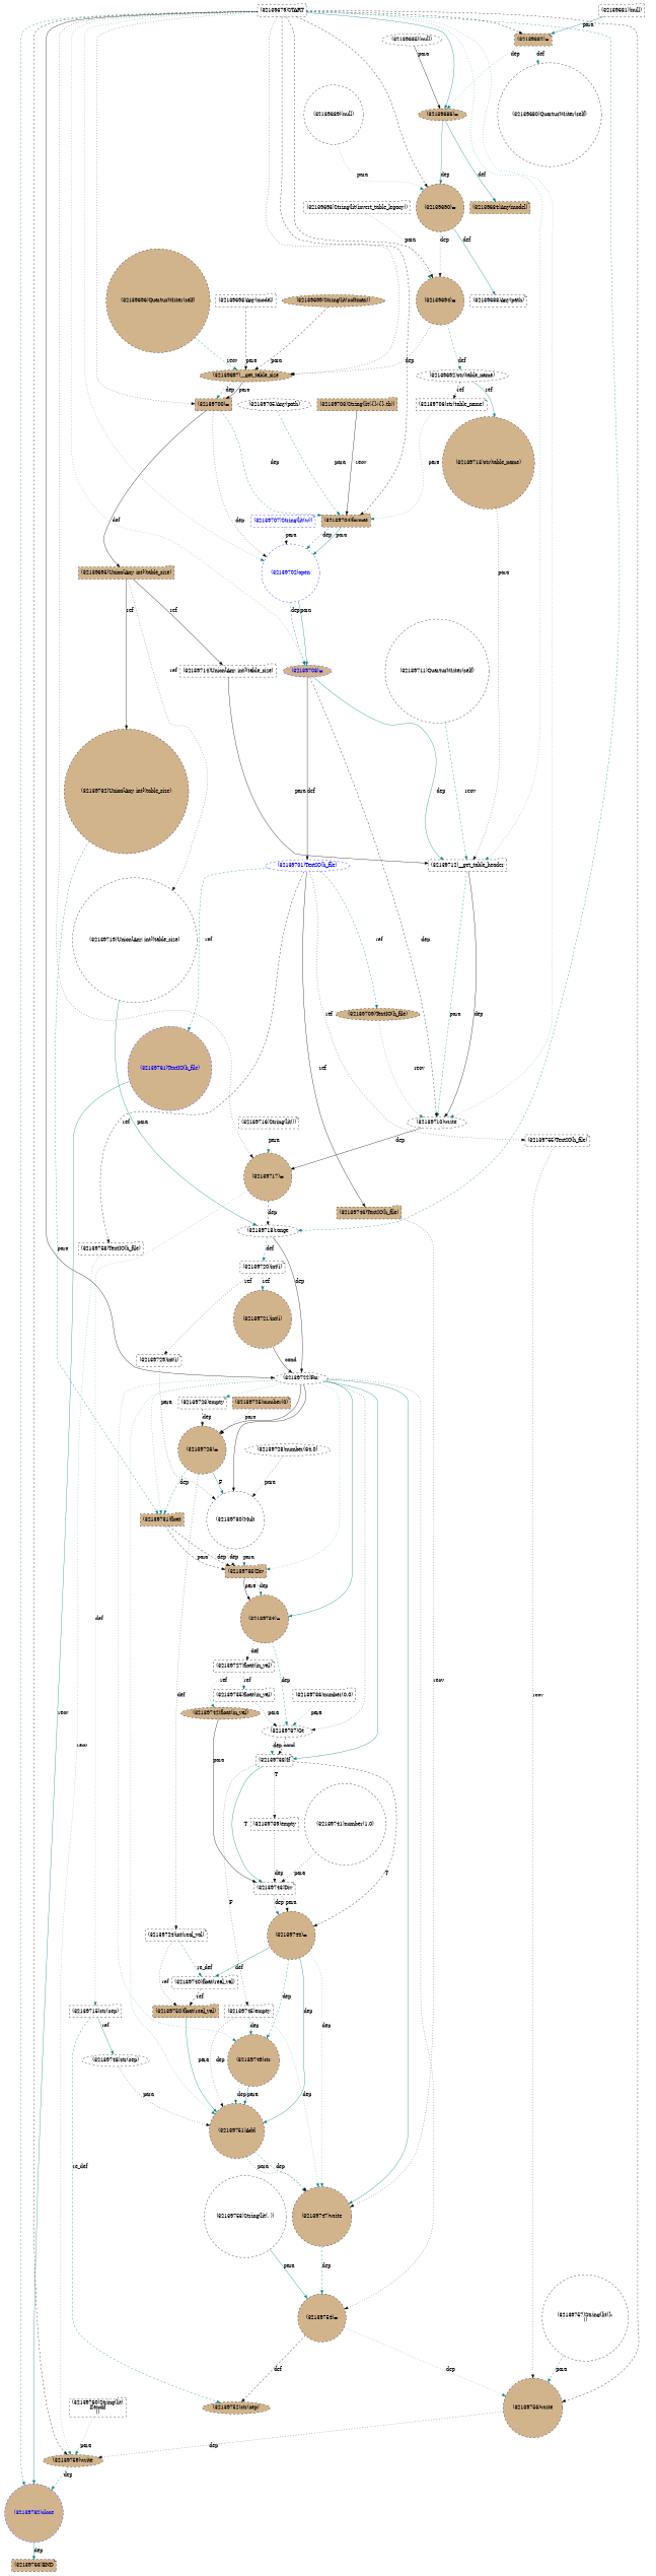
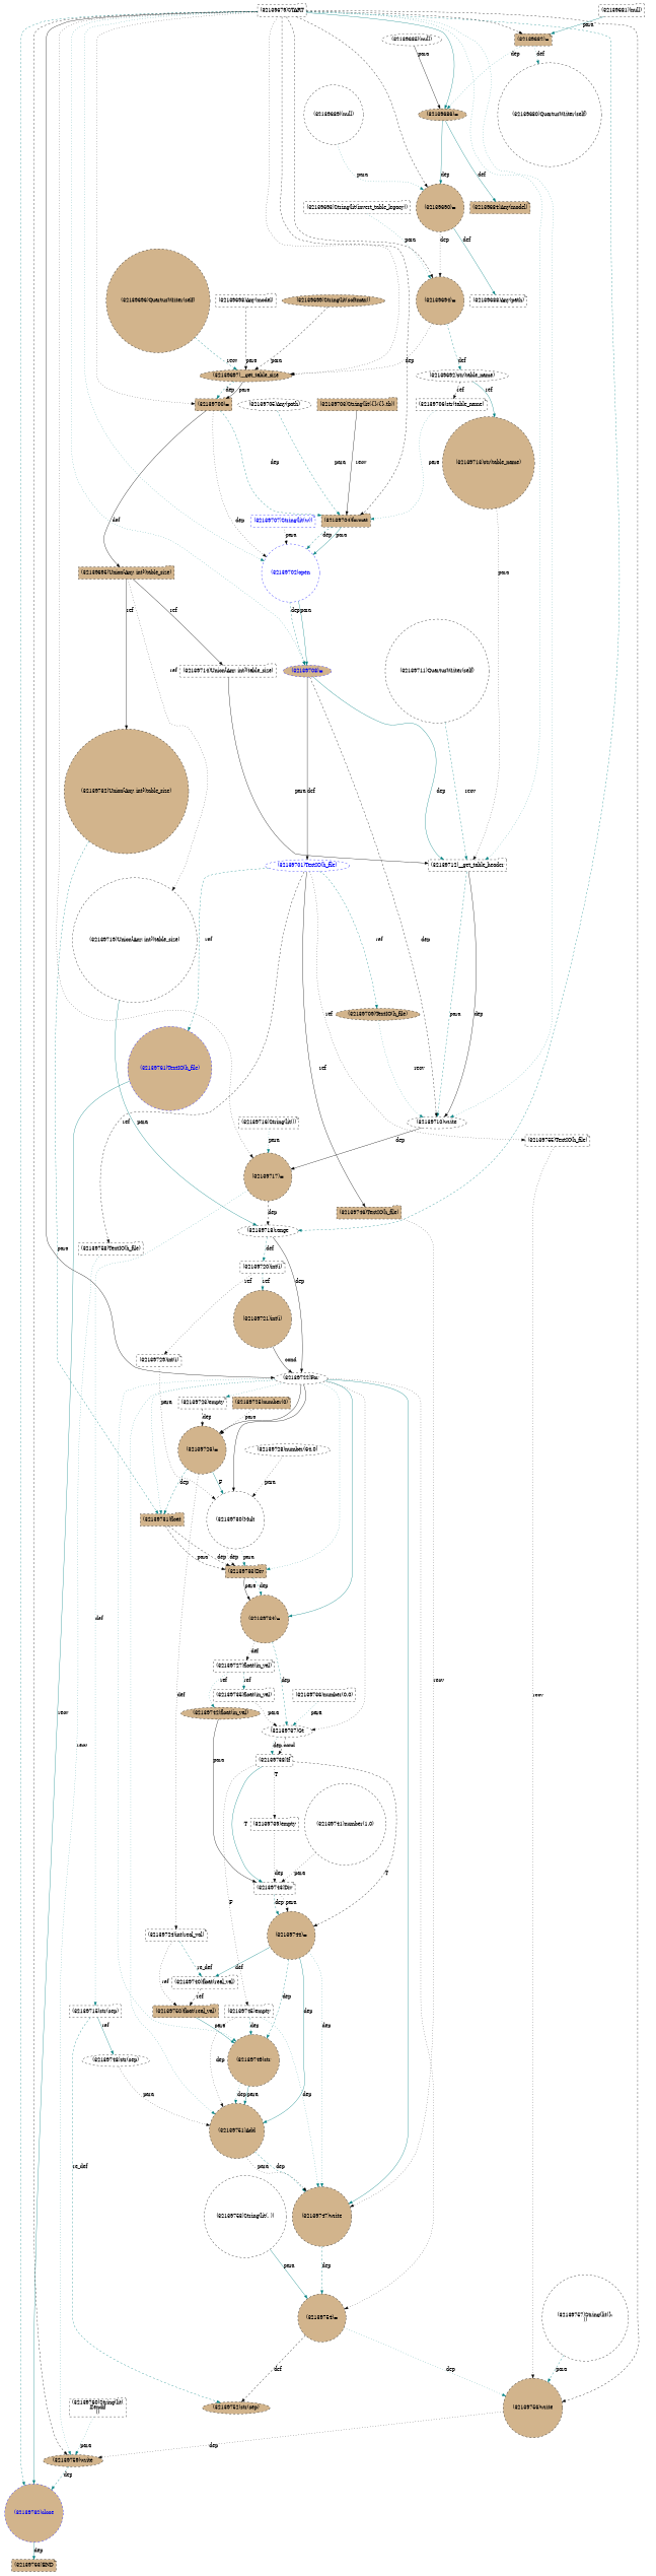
  digraph {
    fontname="DejaVu Serif"
    node [fillcolor=white fontname="DejaVu Serif" shape=circle style="dashed,filled"]
    edge [color=teal fontname="DejaVu Serif" style=dotted]
    n1 [fillcolor=tan label="(32139751)Add"]
    n2 [fillcolor=tan label="(32139747)write"]
    n3 [fillcolor=tan label="(32139754)="]
    n4 [label="(32139739)empty" shape=folder]
    n5 [label="(32139743)Div" shape=note]
    n6 [fillcolor=tan label="(32139744)="]
    n7 [label="(32139757)String(lit(};\n))"]
    n8 [fillcolor=tan label="(32139756)write"]
    n9 [fillcolor=tan label="(32139759)write" shape=ellipse]
    n10 [fillcolor=tan label="(32139696)QuartusWriter(self)"]
    n11 [fillcolor=tan label="(32139697)__get_table_size" shape=ellipse]
    n12 [fillcolor=tan label="(32139700)=" shape=folder]
    n13 [fillcolor=tan label="(32139749)str"]
    n14 [label="(32139740)float(real_val)" shape=folder]
    n15 [fillcolor=tan label="(32139750)float(real_val)" shape=folder]
    n16 [label="(32139712)__get_table_header" shape=folder]
    n17 [label="(32139710)write" shape=ellipse]
    n18 [fillcolor=tan label="(32139717)="]
    n19 [fillcolor=tan label="(32139694)="]
    n20 [label="(32139692)str(table_name)" shape=ellipse]
    n21 [fillcolor=tan label="(32139713)str(table_name)"]
    n22 [label="(32139706)str(table_name)" shape=note]
    n23 [label="(32139705)Any(path)" shape=ellipse]
    n24 [fillcolor=tan label="(32139704)format" shape=folder]
    n25 [color=blue fontcolor=blue label="(32139702)open"]
    n26 [color=blue fillcolor=tan fontcolor=blue label="(32139708)=" shape=ellipse]
    n27 [color=blue fontcolor=blue label="(32139701)TextIO(h_file)" shape=ellipse]
    n28 [label="(32139738)If" shape=note]
    n29 [label="(32139745)empty" shape=folder]
    n30 [fillcolor=tan label="(32139726)="]
    n31 [label="(32139724)int(real_val)" shape=note]
    n32 [label="(32139730)Mult"]
    n33 [fillcolor=tan label="(32139731)float" shape=folder]
    n34 [fillcolor=tan label="(32139733)Div" shape=folder]
    n35 [label="(32139735)float(in_val)" shape=folder]
    n36 [label="(32139737)Gt" shape=ellipse]
    n37 [fillcolor=tan label="(32139703)String(lit({}/{}.tb))" shape=folder]
    n38 [label="(32139714)Union[Any, int](table_size)" shape=folder]
    n39 [fillcolor=tan label="(32139709)TextIO(h_file)" shape=ellipse]
    n40 [fillcolor=tan label="(32139752)str(sep)" shape=ellipse]
    n41 [label="(32139719)Union[Any, int](table_size)"]
    n42 [label="(32139718)range" shape=ellipse]
    n43 [label="(32139722)For" shape=ellipse]
    n44 [label="(32139720)int(i)" shape=note]
    n45 [fillcolor=tan label="(32139695)Union[Any, int](table_size)" shape=folder]
    n46 [fillcolor=tan label="(32139732)Union[Any, int](table_size)"]
    n47 [fillcolor=tan label="(32139686)=" shape=ellipse]
    n48 [fillcolor=tan label="(32139690)="]
    n49 [fillcolor=tan label="(32139684)Any(model)" shape=note]
    n50 [label="(32139688)Any(path)" shape=note]
    n51 [fillcolor=tan label="(32139734)="]
    n52 [fillcolor=tan label="(32139742)float(in_val)" shape=ellipse]
    n53 [label="(32139755)TextIO(h_file)" shape=note]
    n54 [color=blue fillcolor=tan fontcolor=blue label="(32139762)close"]
    n55 [fillcolor=tan label="(32139763)END" shape=note]
    n56 [fillcolor=tan label="(32139682)=" shape=note]
    n57 [label="(32139680)QuartusWriter(self)"]
    n58 [color=blue fontcolor=blue label="(32139707)String(lit(w))" shape=note]
    n59 [label="(32139727)float(in_val)" shape=note]
    n60 [fillcolor=tan label="(32139746)TextIO(h_file)" shape=folder]
    n61 [color=blue fillcolor=tan fontcolor=blue label="(32139761)TextIO(h_file)"]
    n62 [label="(32139758)TextIO(h_file)" shape=folder]
    n63 [fillcolor=tan label="(32139725)number(0)" shape=note]
    n64 [label="(32139716)String(lit())" shape=note]
    n65 [label="(32139715)str(sep)" shape=folder]
    n66 [label="(32139689)(null)"]
    n67 [label="(32139681)(null)" shape=folder]
    n68 [label="(32139723)empty" shape=note]
    n69 [label="(32139711)QuartusWriter(self)"]
    n70 [label="(32139728)number(64.0)" shape=ellipse]
    n71 [label="(32139729)int(i)" shape=note]
    n72 [label="(32139748)str(sep)" shape=ellipse]
    n73 [label="(32139685)(null)" shape=ellipse]
    n74 [label="(32139698)Any(model)" shape=folder]
    n75 [fillcolor=tan label="(32139721)int(i)"]
    n76 [label="(32139693)String(lit(invert_table_legacy))" shape=folder]
    n77 [label="(32139679)START" shape=folder]
    n78 [fillcolor=tan label="(32139699)String(lit(softmax))" shape=ellipse]
    n79 [label="(32139741)number(1.0)"]
    n80 [label="(32139760)String(lit(\n#endif\n))" shape=folder]
    n81 [label="(32139753)String(lit(, ))"]
    n82 [label="(32139736)number(0.0)" shape=folder]
    n1 -> n2 [label=dep style=dashed]
    n1 -> n2 [color=black label=para]
    n2 -> n3 [label=dep style=dashed]
    n3 -> n8 [label=dep]
    n3 -> n40 [color=black label=def style=dashed]
    n4 -> n5 [color=black label=dep]
    n5 -> n6 [label=dep style=dashed]
    n5 -> n6 [color=black label=para]
    n6 -> n1 [label=dep style=solid]
    n6 -> n2 [label=dep]
    n6 -> n13 [label=dep style=dashed]
    n6 -> n14 [label=def style=solid]
    n7 -> n8 [label=para style=dashed]
    n8 -> n9 [color=black label=dep]
    n9 -> n54 [label=dep style=dashed]
    n10 -> n11 [label=recv style=dashed]
    n11 -> n12 [label=dep style=dashed]
    n11 -> n12 [color=black label=para style=solid]
    n12 -> n24 [label=dep style=dashed]
    n12 -> n25 [color=black label=dep]
    n12 -> n45 [color=black label=def style=solid]
    n13 -> n1 [label=dep]
    n13 -> n1 [label=para style=solid]
    n14 -> n15 [color=black label=ref style=dashed]
-   n15 -> n1 [label=para style=solid]
+   n15 -> n13 [label=para style=solid]
    n16 -> n17 [color=black label=dep style=solid]
    n16 -> n17 [label=para style=dashed]
    n17 -> n18 [color=black label=dep style=solid]
    n18 -> n42 [color=black label=dep style=dashed]
    n18 -> n65 [label=def]
    n19 -> n11 [color=black label=dep]
    n19 -> n20 [label=def style=dashed]
    n20 -> n21 [label=ref style=solid]
    n20 -> n22 [color=black label=ref style=dashed]
    n21 -> n16 [color=black label=para]
    n22 -> n24 [label=para]
    n23 -> n24 [label=para style=dashed]
    n24 -> n25 [label=dep style=dashed]
    n24 -> n25 [label=para style=solid]
    n25 -> n26 [label=dep style=dashed]
    n25 -> n26 [label=para style=solid]
    n26 -> n16 [label=dep style=solid]
    n26 -> n17 [color=black label=dep style=dashed]
    n26 -> n27 [color=black label=def style=solid]
    n27 -> n39 [label=ref style=dashed]
    n27 -> n53 [color=black label=ref]
    n27 -> n60 [color=black label=ref style=solid]
    n27 -> n61 [label=ref style=dashed]
    n27 -> n62 [color=black label=ref style=dashed]
    n28 -> n4 [color=black label=T]
    n28 -> n5 [label=T style=solid]
    n28 -> n6 [color=black label=T style=dashed]
    n28 -> n29 [color=black label=F]
    n29 -> n1 [color=black label=dep]
    n29 -> n2 [label=dep]
    n29 -> n13 [label=dep style=dashed]
    n30 -> n31 [color=black label=def]
    n30 -> n32 [label=F style=solid]
    n30 -> n33 [label=dep style=dashed]
    n31 -> n14 [label=re_def style=dashed]
    n31 -> n15 [color=black label=ref]
    n32 -> n34 [color=black label=dep]
    n32 -> n34 [label=para]
    n33 -> n34 [color=black label=dep style=dashed]
    n33 -> n34 [color=black label=para style=dashed]
    n34 -> n51 [label=dep style=dashed]
    n34 -> n51 [color=black label=para style=solid]
    n35 -> n36 [color=black label=para]
    n36 -> n28 [label=dep]
    n36 -> n28 [color=black label=cond style=dashed]
    n37 -> n24 [color=black label=recv style=solid]
    n38 -> n16 [color=black label=para style=solid]
    n39 -> n17 [label=recv]
    n41 -> n42 [label=para style=solid]
    n42 -> n43 [color=black label=dep style=solid]
    n42 -> n44 [label=def style=dashed]
    n43 -> n1
    n43 -> n2 [style=solid]
    n43 -> n3 [color=black]
    n43 -> n13
-   n43 -> n28 [style=solid]
    n43 -> n30 [color=black style=solid]
    n43 -> n32 [color=black style=solid]
    n43 -> n33
    n43 -> n34
    n43 -> n36 [color=black]
    n43 -> n51 [style=solid]
    n43 -> n68
    n44 -> n71 [color=black label=ref]
    n44 -> n75 [label=ref style=dashed]
    n45 -> n38 [color=black label=ref style=solid]
    n45 -> n41 [color=black label=ref]
    n45 -> n46 [color=black label=ref style=solid]
    n46 -> n33 [label=para style=dashed]
    n47 -> n48 [label=dep style=solid]
    n47 -> n49 [label=def style=solid]
    n48 -> n19 [color=black label=dep]
    n48 -> n50 [label=def style=solid]
    n51 -> n36 [label=dep style=dashed]
    n51 -> n59 [color=black label=def]
    n52 -> n5 [color=black label=para style=solid]
    n53 -> n8 [color=black label=recv]
    n54 -> n55 [label=dep style=solid]
    n56 -> n47 [label=dep]
    n56 -> n57 [label=def]
    n58 -> n25 [color=black label=para]
    n59 -> n35 [label=ref style=dashed]
    n59 -> n52 [label=ref]
    n60 -> n2 [color=black label=recv]
    n61 -> n54 [label=recv style=solid]
    n62 -> n9 [label=recv]
    n63 -> n30 [color=black label=para]
    n64 -> n18 [label=para]
    n65 -> n40 [label=re_def style=dashed]
    n65 -> n72 [label=ref style=solid]
    n66 -> n48 [label=para]
    n67 -> n56 [label=para style=solid]
    n68 -> n30 [color=black label=dep style=dashed]
    n69 -> n16 [label=recv style=dashed]
    n70 -> n32 [color=black label=para]
    n71 -> n32 [color=black label=para]
    n72 -> n1 [color=black label=para]
    n73 -> n47 [color=black label=para style=solid]
    n74 -> n11 [color=black label=para style=dashed]
    n75 -> n43 [color=black label=cond style=solid]
    n76 -> n19 [label=para]
    n77 -> n8 [color=black style=dashed]
    n77 -> n9 [color=black style=dashed]
    n77 -> n11 [color=black]
    n77 -> n12 [color=black]
    n77 -> n16
    n77 -> n17
    n77 -> n18 [color=black]
    n77 -> n19 [color=black style=dashed]
    n77 -> n24 [color=black style=dashed]
    n77 -> n25
    n77 -> n26
    n77 -> n42 [style=dashed]
    n77 -> n43 [color=black style=solid]
    n77 -> n47 [style=solid]
    n77 -> n48 [color=black style=dashed]
    n77 -> n54 [style=dashed]
    n77 -> n56 [color=black style=dashed]
    n78 -> n11 [color=black label=para style=dashed]
    n79 -> n5 [color=black label=para]
    n80 -> n9 [label=para]
    n81 -> n3 [label=para style=solid]
    n82 -> n36 [label=para]
  }
